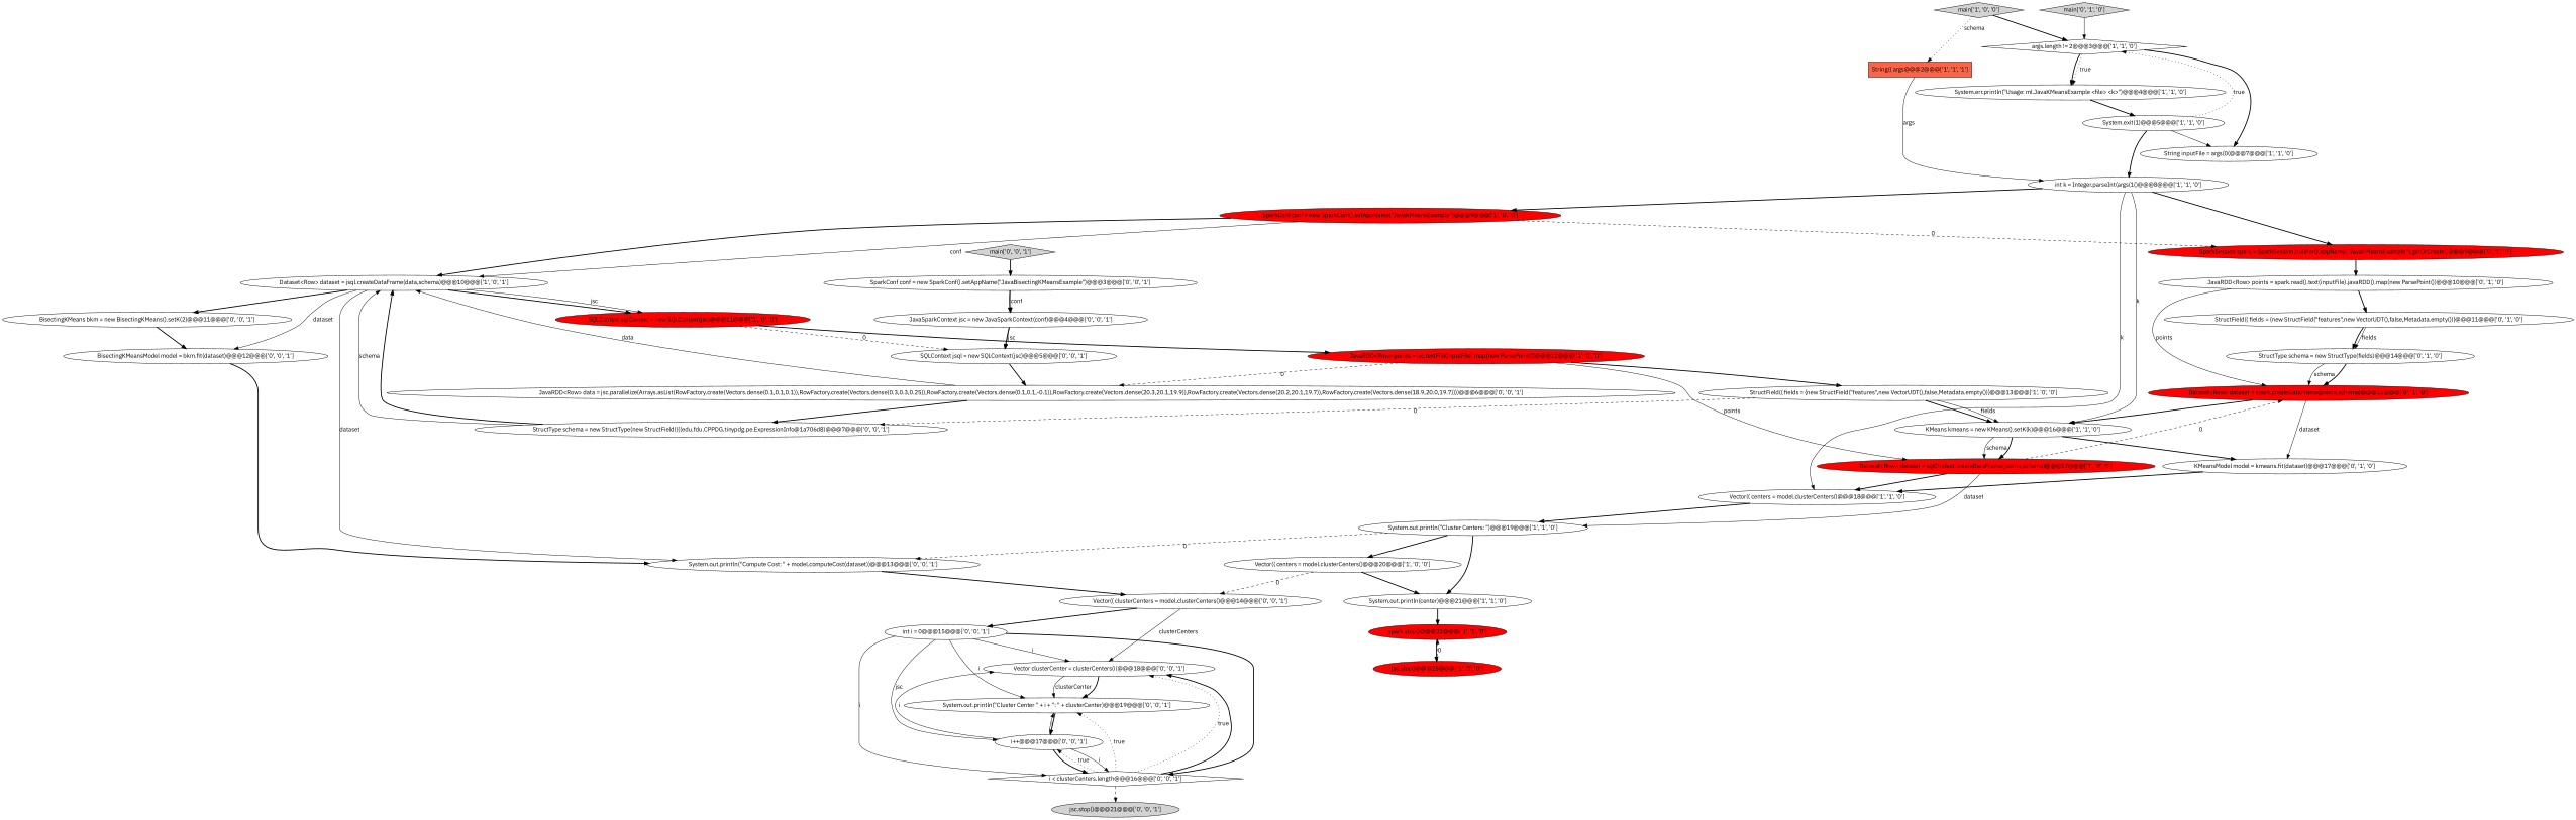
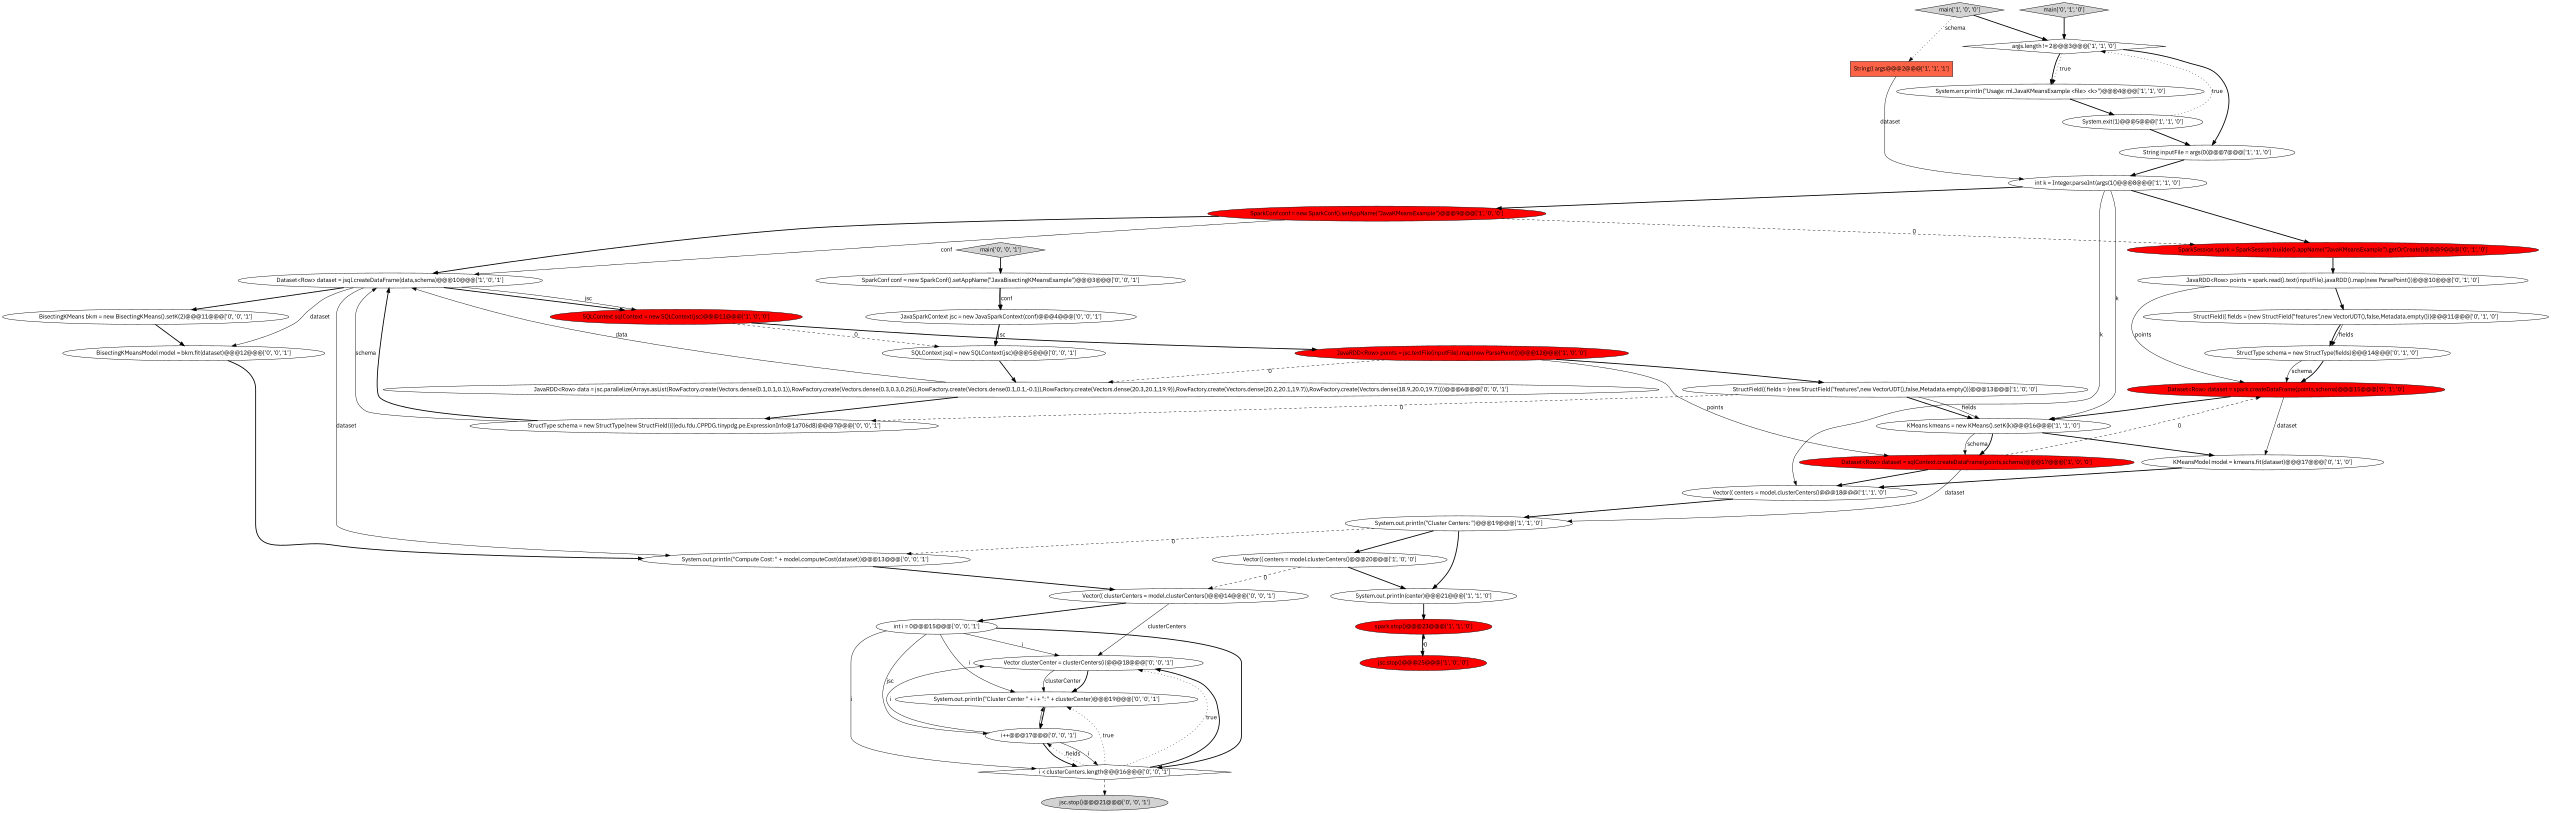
  digraph {
    fontname="IBM Plex Sans"
    node [fillcolor=white fontname="IBM Plex Sans" shape=ellipse style=filled]
    edge [fontname="IBM Plex Sans" style=bold]
    n1 [fillcolor=red label="SparkSession spark = SparkSession.builder().appName(\"JavaKMeansExample\").getOrCreate()@@@9@@@['0', '1', '0']"]
    n2 [label="JavaRDD<Row> points = spark.read().text(inputFile).javaRDD().map(new ParsePoint())@@@10@@@['0', '1', '0']"]
    n3 [label="StructField(( fields = {new StructField(\"features\",new VectorUDT(),false,Metadata.empty())}@@@11@@@['0', '1', '0']"]
    n4 [fillcolor=red label="Dataset<Row> dataset = spark.createDataFrame(points,schema)@@@15@@@['0', '1', '0']"]
    n5 [label="int k = Integer.parseInt(args(1()@@@8@@@['1', '1', '0']"]
    n6 [fillcolor=red label="SparkConf conf = new SparkConf().setAppName(\"JavaKMeansExample\")@@@9@@@['1', '0', '0']"]
    n7 [label="KMeans kmeans = new KMeans().setK(k)@@@16@@@['1', '1', '0']"]
    n8 [label="Vector(( centers = model.clusterCenters()@@@18@@@['1', '1', '0']"]
    n9 [label="Dataset<Row> dataset = jsql.createDataFrame(data,schema)@@@10@@@['1', '0', '1']"]
    n10 [fillcolor=red label="Dataset<Row> dataset = sqlContext.createDataFrame(points,schema)@@@17@@@['1', '0', '0']"]
    n11 [label="KMeansModel model = kmeans.fit(dataset)@@@17@@@['0', '1', '0']"]
    n12 [label="System.out.println(\"Cluster Centers: \")@@@19@@@['1', '1', '0']"]
    n13 [fillcolor=red label="SQLContext sqlContext = new SQLContext(jsc)@@@11@@@['1', '0', '0']"]
    n14 [fillcolor=red label="JavaRDD<Row> points = jsc.textFile(inputFile).map(new ParsePoint())@@@12@@@['1', '0', '0']"]
    n15 [label="SQLContext jsql = new SQLContext(jsc)@@@5@@@['0', '0', '1']"]
    n16 [label="StructField(( fields = {new StructField(\"features\",new VectorUDT(),false,Metadata.empty())}@@@13@@@['1', '0', '0']"]
    n17 [label="JavaRDD<Row> data = jsc.parallelize(Arrays.asList(RowFactory.create(Vectors.dense(0.1,0.1,0.1)),RowFactory.create(Vectors.dense(0.3,0.3,0.25)),RowFactory.create(Vectors.dense(0.1,0.1,-0.1)),RowFactory.create(Vectors.dense(20.3,20.1,19.9)),RowFactory.create(Vectors.dense(20.2,20.1,19.7)),RowFactory.create(Vectors.dense(18.9,20.0,19.7))))@@@6@@@['0', '0', '1']"]
    n18 [fillcolor=lightgray label="jsc.stop()@@@21@@@['0', '0', '1']"]
    n19 [label="i < clusterCenters.length@@@16@@@['0', '0', '1']" shape=diamond]
    n20 [label="i++@@@17@@@['0', '0', '1']"]
    n21 [label="System.out.println(\"Cluster Center \" + i + \": \" + clusterCenter)@@@19@@@['0', '0', '1']"]
    n22 [label="Vector clusterCenter = clusterCenters(i(@@@18@@@['0', '0', '1']"]
    n23 [label="StructType schema = new StructType(fields)@@@14@@@['0', '1', '0']"]
    n24 [label="BisectingKMeans bkm = new BisectingKMeans().setK(2)@@@11@@@['0', '0', '1']"]
    n25 [label="BisectingKMeansModel model = bkm.fit(dataset)@@@12@@@['0', '0', '1']"]
    n26 [label="System.out.println(\"Compute Cost: \" + model.computeCost(dataset))@@@13@@@['0', '0', '1']"]
    n27 [label="StructType schema = new StructType(new StructField((((edu.fdu.CPPDG.tinypdg.pe.ExpressionInfo@1a706d8)@@@7@@@['0', '0', '1']"]
    n28 [label="int i = 0@@@15@@@['0', '0', '1']"]
    n29 [label="args.length != 2@@@3@@@['1', '1', '0']" shape=diamond]
    n30 [label="String inputFile = args(0(@@@7@@@['1', '1', '0']"]
    n31 [label="System.err.println(\"Usage: ml.JavaKMeansExample <file> <k>\")@@@4@@@['1', '1', '0']"]
    n32 [label="System.exit(1)@@@5@@@['1', '1', '0']"]
    n33 [fillcolor=red label="spark.stop()@@@23@@@['1', '1', '0']"]
    n34 [fillcolor=red label="jsc.stop()@@@25@@@['1', '0', '0']"]
    n35 [fillcolor=lightgray label="main['0', '0', '1']" shape=diamond]
    n36 [label="SparkConf conf = new SparkConf().setAppName(\"JavaBisectingKMeansExample\")@@@3@@@['0', '0', '1']"]
    n37 [label="JavaSparkContext jsc = new JavaSparkContext(conf)@@@4@@@['0', '0', '1']"]
    n38 [fillcolor=tomato label="String(( args@@@2@@@['1', '1', '1']" shape=box]
    n39 [label="System.out.println(center)@@@21@@@['1', '1', '0']"]
    n40 [label="Vector(( centers = model.clusterCenters()@@@20@@@['1', '0', '0']"]
    n41 [label="Vector(( clusterCenters = model.clusterCenters()@@@14@@@['0', '0', '1']"]
    n42 [fillcolor=lightgray label="main['1', '0', '0']" shape=diamond]
    n43 [fillcolor=lightgray label="main['0', '1', '0']" shape=diamond]
    n1 -> n2
    n2 -> n3
    n2 -> n4 [label=points style=solid]
    n3 -> n23
    n3 -> n23 [label=fields style=solid]
    n4 -> n7
    n4 -> n11 [label=dataset style=solid]
    n5 -> n1
    n5 -> n6
    n5 -> n7 [label=k style=solid]
    n5 -> n8 [label=k style=solid]
    n6 -> n1 [label=0 style=dashed]
    n6 -> n9
    n6 -> n9 [label=conf style=solid]
    n7 -> n10 [label=schema style=solid]
    n7 -> n10
    n7 -> n11
    n8 -> n12
    n9 -> n13
    n9 -> n13 [label=jsc style=solid]
    n9 -> n24
    n9 -> n25 [label=dataset style=solid]
    n9 -> n26 [label=dataset style=solid]
    n10 -> n4 [label=0 style=dashed]
    n10 -> n8
    n10 -> n12 [label=dataset style=solid]
    n11 -> n8
    n12 -> n26 [label=0 style=dashed]
    n12 -> n39
    n12 -> n40
    n13 -> n14
    n13 -> n15 [label=0 style=dashed]
    n14 -> n10 [label=points style=solid]
    n14 -> n16
    n14 -> n17 [label=0 style=dashed]
    n15 -> n17
    n16 -> n7
    n16 -> n7 [label=fields style=solid]
    n16 -> n27 [label=0 style=dashed]
    n17 -> n9 [label=data style=solid]
    n17 -> n27
    n19 -> n18 [style=dashed]
-   n19 -> n20 [label=true style=dotted]
+   n19 -> n20 [label=fields style=dotted]
    n19 -> n21 [label=true style=dotted]
    n19 -> n22 [label=true style=dotted]
    n19 -> n22
    n20 -> n19 [label=i style=solid]
    n20 -> n19
    n20 -> n21 [label=i style=solid]
    n20 -> n22 [label=i style=solid]
    n21 -> n20
    n22 -> n21
    n22 -> n21 [label=clusterCenter style=solid]
    n23 -> n4 [label=schema style=solid]
    n23 -> n4
    n24 -> n25
    n25 -> n26
    n26 -> n41
    n27 -> n9 [label=schema style=solid]
    n27 -> n9
    n28 -> n19
    n28 -> n19 [label=i style=solid]
    n28 -> n20 [label=jsc style=solid]
    n28 -> n21 [label=i style=solid]
    n28 -> n22 [label=i style=solid]
    n29 -> n30
    n29 -> n31 [label=true style=dotted]
    n29 -> n31
-   n32 -> n5
+   n30 -> n5
    n31 -> n32
    n32 -> n29 [label=true style=dotted]
-   n32 -> n30 [style=solid]
+   n32 -> n30
    n33 -> n34
    n34 -> n33 [label=0 style=dashed]
    n35 -> n36
    n36 -> n37
    n36 -> n37 [label=conf style=solid]
    n37 -> n15
    n37 -> n15 [label=jsc style=solid]
-   n38 -> n5 [label=args style=solid]
+   n38 -> n5 [label=dataset style=solid]
    n39 -> n33
    n40 -> n39
    n40 -> n41 [label=0 style=dashed]
    n41 -> n22 [label=clusterCenters style=solid]
    n41 -> n28
    n42 -> n29
    n42 -> n38 [label=schema style=dotted]
-   n43 -> n29 [style=solid]
+   n43 -> n29
  }
